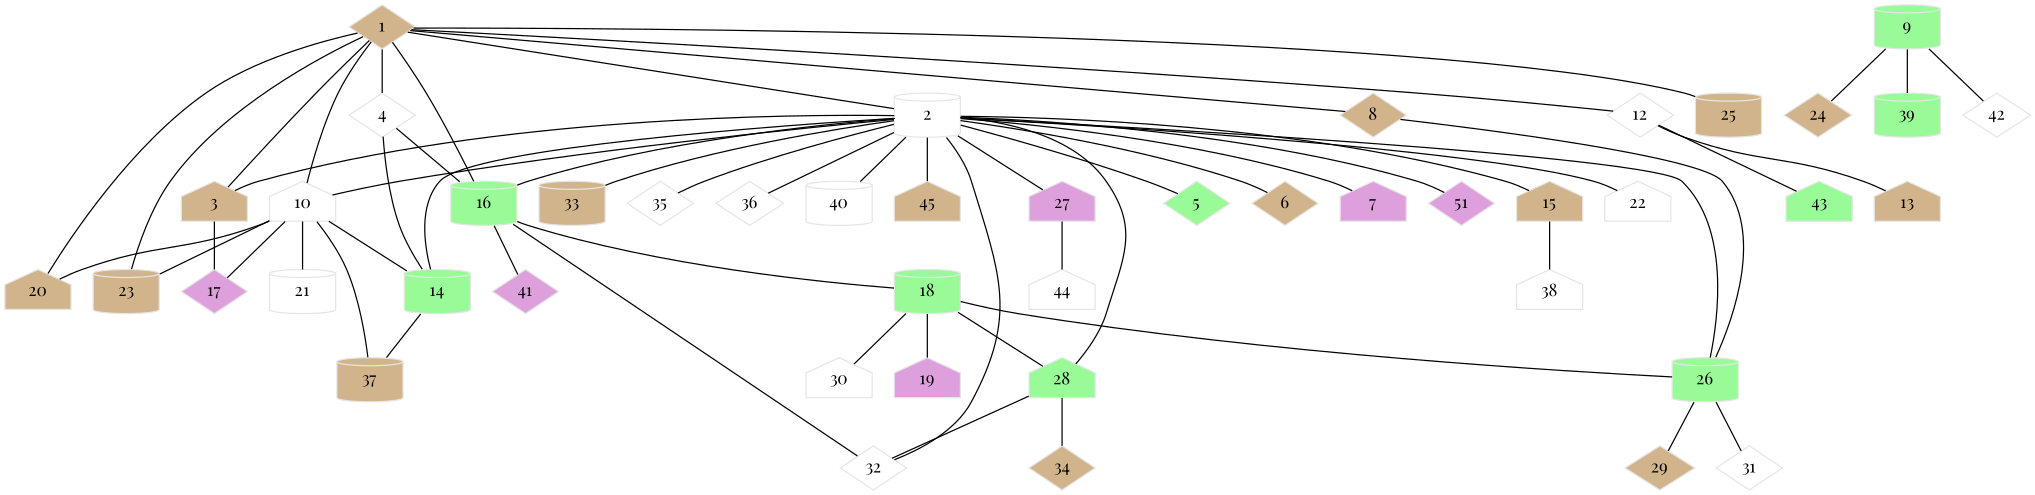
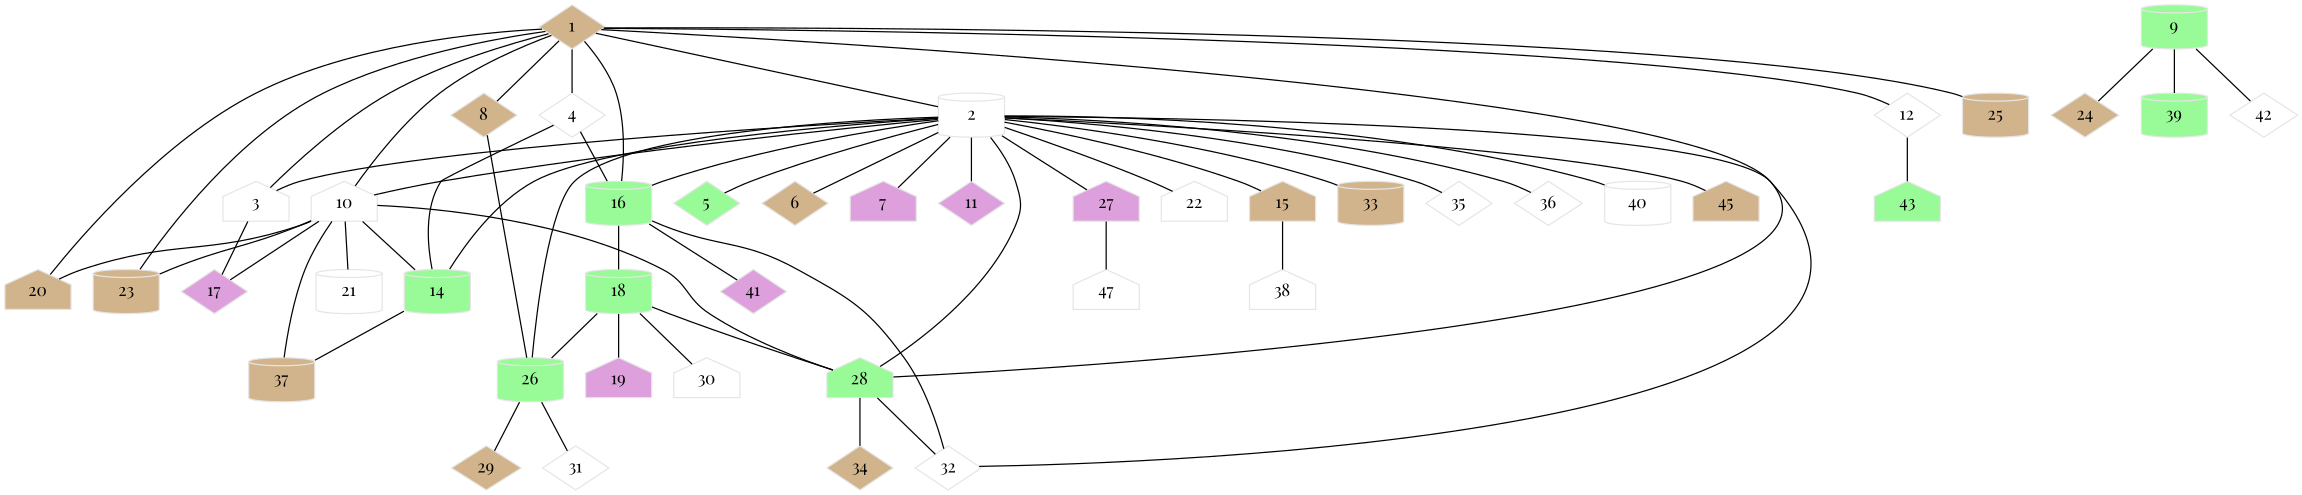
  graph {
    fontname="Playfair Display"
    node [color=gray90 fillcolor=white fontname="Playfair Display" shape=diamond style=filled]
    edge [fontname="Playfair Display" weight=1.0]
    1 [fillcolor=tan]
    2 [shape=cylinder]
-   3 [fillcolor=tan shape=house]
+   3 [shape=house]
    4
    8 [fillcolor=tan]
    10 [shape=house]
    12
    16 [fillcolor=palegreen shape=cylinder]
    20 [fillcolor=tan shape=house]
    23 [fillcolor=tan shape=cylinder]
    25 [fillcolor=tan shape=cylinder]
    28 [fillcolor=palegreen shape=house]
    5 [fillcolor=palegreen]
    6 [fillcolor=tan]
    7 [fillcolor=plum shape=house]
-   11 [fillcolor=plum label=51]
+   11 [fillcolor=plum]
    14 [fillcolor=palegreen shape=cylinder]
    15 [fillcolor=tan shape=house]
    22 [shape=house]
    26 [fillcolor=palegreen shape=cylinder]
    27 [fillcolor=plum shape=house]
    32
    33 [fillcolor=tan shape=cylinder]
    35
    36
    40 [shape=cylinder]
    45 [fillcolor=tan shape=house]
    17 [fillcolor=plum]
    21 [shape=cylinder]
    37 [fillcolor=tan shape=cylinder]
-   13 [fillcolor=tan shape=house]
    43 [fillcolor=palegreen shape=house]
    18 [fillcolor=palegreen shape=cylinder]
    41 [fillcolor=plum]
    34 [fillcolor=tan]
    9 [fillcolor=palegreen shape=cylinder]
    24 [fillcolor=tan]
    39 [fillcolor=palegreen shape=cylinder]
    42
    38 [shape=house]
    29 [fillcolor=tan]
    31
-   44 [shape=house]
+   44 [shape=house label=47]
    19 [fillcolor=plum shape=house]
    30 [shape=house]
    1 -- 2
    1 -- 3
    1 -- 4 [weight=11.0]
    1 -- 8
    1 -- 10 [weight=2.0]
    1 -- 12
    1 -- 16
    1 -- 20
    1 -- 23
    1 -- 25
+   1 -- 28 [weight=2.0]
    2 -- 3 [weight=2.0]
    2 -- 10
    2 -- 16
    2 -- 28
    2 -- 5
    2 -- 6
    2 -- 7
    2 -- 11
    2 -- 14
    2 -- 15
    2 -- 22
    2 -- 26
    2 -- 27
    2 -- 32
    2 -- 33
    2 -- 35
    2 -- 36
    2 -- 40
    2 -- 45
    3 -- 17
    4 -- 16
    4 -- 14
    8 -- 26
    10 -- 20
    10 -- 23
+   10 -- 28
    10 -- 14
    10 -- 17
    10 -- 21 [weight=2.0]
    10 -- 37 [weight=2.0]
-   12 -- 13
    12 -- 43
    16 -- 32 [weight=2.0]
    16 -- 18
    16 -- 41 [weight=2.0]
    28 -- 32
    28 -- 34 [weight=3.0]
    14 -- 37
    15 -- 38
    26 -- 29
    26 -- 31
    27 -- 44
    18 -- 28
    18 -- 26
    18 -- 19 [weight=3.0]
    18 -- 30
    9 -- 24
    9 -- 39
    9 -- 42
  }
